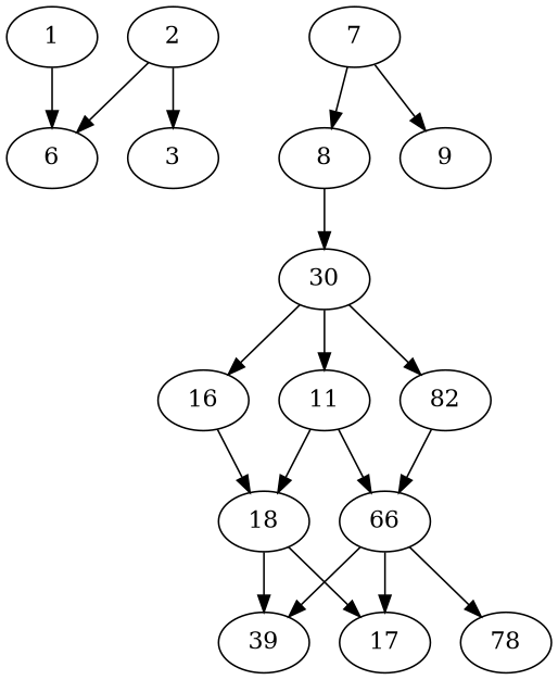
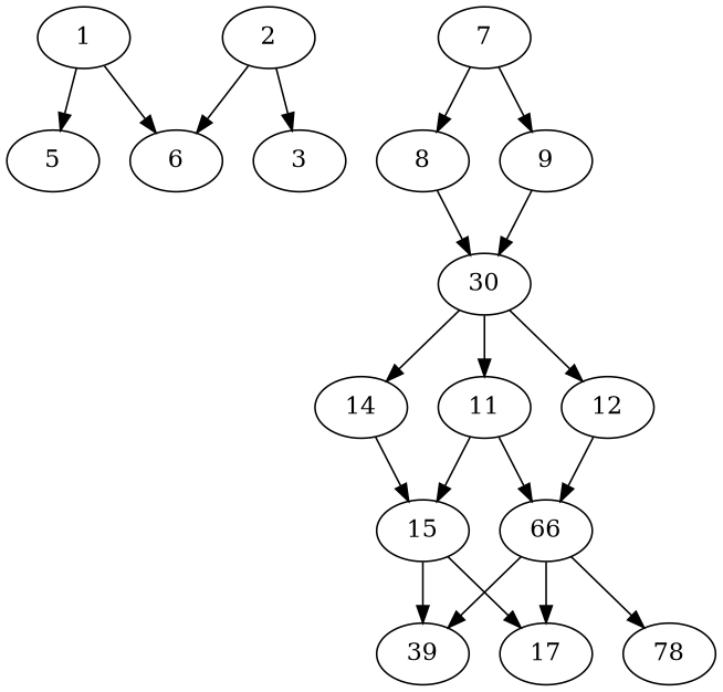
  digraph {
    node [alpha=0.09]
    1 [expect_size=27024384]
+   5 [alpha=0.10 expect_size=15714304]
    6 [alpha=0.06 expect_size=11725824]
    7 [alpha=0.13 expect_size=12053504]
    8 [alpha=0.20 expect_size=32783360]
    9 [expect_size=31766528]
    2 [alpha=0.14 expect_size=48293888]
    3 [alpha=0.10 expect_size=15783936]
    n9 [alpha=0.18 expect_size=39621632 label=30]
    11 [alpha=0.03 expect_size=36302848]
-   12 [alpha=0.16 expect_size=11310080 label=82]
-   14 [alpha=0.06 expect_size=19954688 label=16]
-   15 [alpha=0.15 expect_size=35743744 label=18]
+   12 [alpha=0.16 expect_size=11310080]
+   14 [alpha=0.06 expect_size=19954688]
+   15 [alpha=0.15 expect_size=35743744]
    n14 [alpha=0.01 expect_size=11893760 label=66]
    17 [alpha=0.18 expect_size=24978432]
    n16 [alpha=0.07 expect_size=8144896 label=39]
    n17 [alpha=0.12 expect_size=8754176 label=78]
+   1 -> 5
    1 -> 6
    7 -> 8
    7 -> 9
    8 -> n9
+   9 -> n9
    2 -> 6
    2 -> 3
    n9 -> 11
    n9 -> 12
    n9 -> 14
    11 -> 15
    11 -> n14
    12 -> n14
    14 -> 15
    15 -> 17
    15 -> n16
    n14 -> 17
    n14 -> n16
    n14 -> n17
  }
